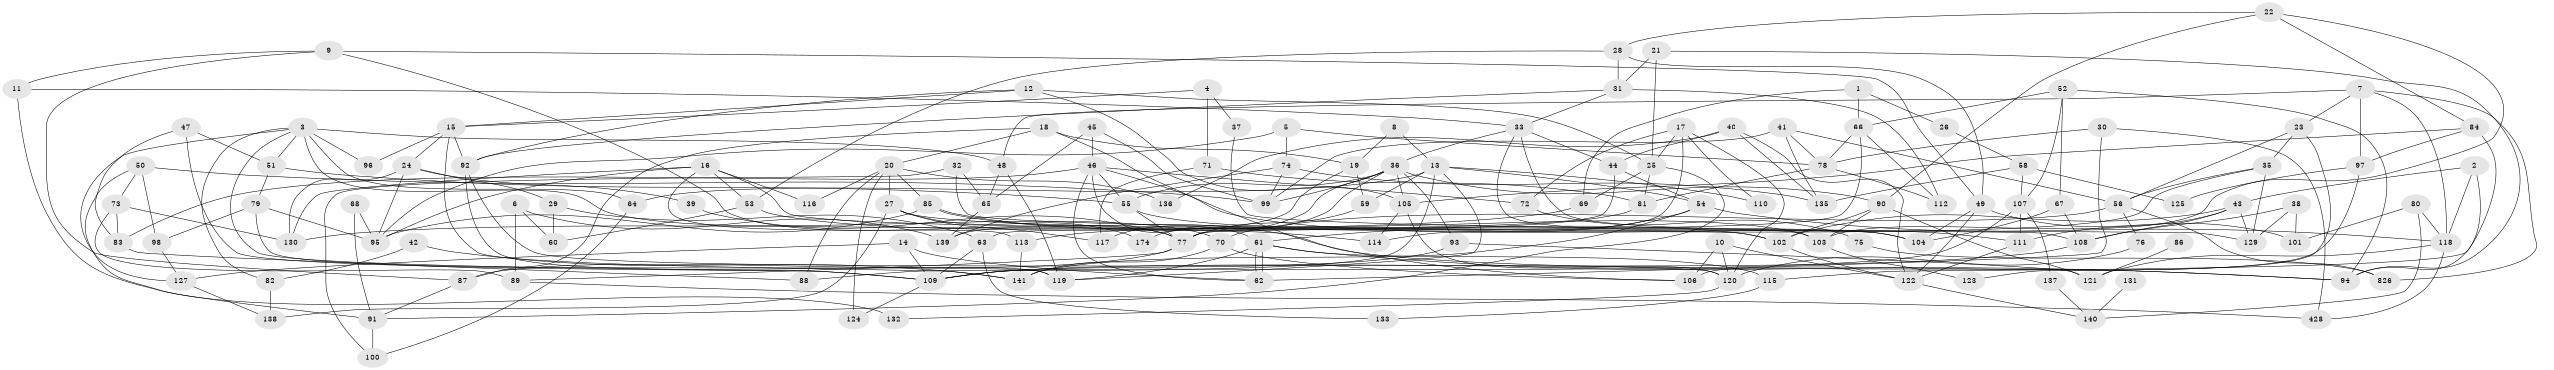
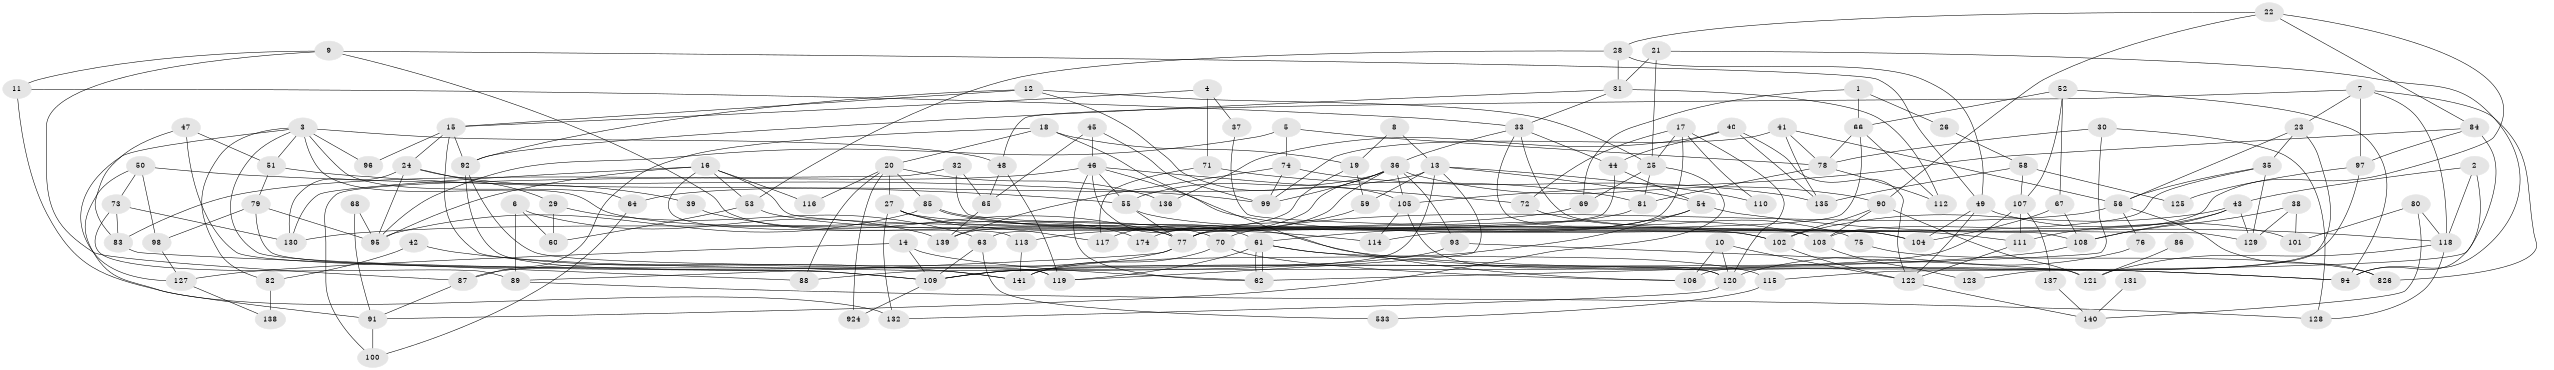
  graph {
    node [color=gray90 style=filled]
    1
    26
    66
    69
    58
    78
    77
    112
    130
    2
    43
    94
    118
    102
    108
    129
    111
-   128 [label=428]
+   128
    121
    3
    48
    51
    64
    70
    82
    96
    109
    127
    119
    65
    55
    79
    100
    106
    141
    138
-   124
+   124 [label=924]
    4
    15
    37
    71
    92
    24
    81
    117
    5
    74
    95
    139
    99
    135
    6
    60
    89
    7
    23
    97
    n58 [label=826]
    35
    56
    123
    125
    8
    13
    19
    54
    59
    88
    110
    9
    11
    49
    87
    33
    132
    122
    104
    101
    91
    10
    120
    63
-   133
+   133 [label=533]
    140
    103
    36
    44
    12
    25
    105
    114
    61
    14
    62
    29
    39
    16
    53
    113
    116
    17
    72
    75
    18
    20
    27
    85
    136
    n109 [label=174]
    21
    31
    22
    28
    84
    90
    115
    76
    107
    30
    32
    93
    45
    46
    86
    137
    38
    40
    41
    42
    83
    47
    50
    73
    98
    52
    67
    131
    68
    80
    1 -- 26
    1 -- 66
    1 -- 69
    26 -- 58
    66 -- 78
    66 -- 77
    66 -- 112
    69 -- 130
    58 -- 135
    58 -- 125
    58 -- 107
    78 -- 112
    78 -- 81
    77 -- 89
    77 -- 87
    2 -- 43
    2 -- 94
    2 -- 118
    43 -- 102
    43 -- 108
    43 -- 129
    43 -- 111
    118 -- 128
    118 -- 121
    102 -- 122
    108 -- 109
    111 -- 122
    3 -- 48
    3 -- 51
    3 -- 64
    3 -- 70
    3 -- 82
    3 -- 96
    3 -- 109
    3 -- 127
    48 -- 119
    48 -- 65
    51 -- 55
    51 -- 79
    64 -- 100
    70 -- 106
    70 -- 141
    82 -- 138
    109 -- 124
    127 -- 138
    65 -- 139
    55 -- 77
    55 -- 103
    79 -- 119
    79 -- 95
    79 -- 98
    4 -- 15
    4 -- 37
    4 -- 71
    15 -- 96
    15 -- 141
    15 -- 92
    15 -- 24
    37 -- 129
    71 -- 81
    71 -- 117
    92 -- 119
    92 -- 120
    24 -- 130
    24 -- 95
    24 -- 29
    24 -- 39
    81 -- 113
    5 -- 78
    5 -- 74
    5 -- 95
    74 -- 139
    74 -- 99
    74 -- 135
    6 -- 139
    6 -- 60
    6 -- 89
    89 -- 128
    7 -- 118
    7 -- 48
    7 -- 23
    7 -- 97
    7 -- n58
    23 -- 35
    23 -- 56
    23 -- 123
    97 -- 106
    97 -- 125
    35 -- 129
    35 -- 56
    35 -- 114
    56 -- 70
    56 -- n58
    56 -- 76
    8 -- 13
    8 -- 19
    13 -- 64
    13 -- 119
    13 -- 54
    13 -- 59
    13 -- 88
    13 -- 110
    19 -- 139
    19 -- 59
    54 -- 118
    54 -- 141
    54 -- 61
    59 -- 77
    9 -- 77
    9 -- 11
    9 -- 49
    9 -- 87
    11 -- 33
    11 -- 132
    49 -- 122
    49 -- 104
    49 -- 101
    87 -- 91
    33 -- 104
    33 -- 103
    33 -- 36
    33 -- 44
    122 -- 140
    91 -- 100
    10 -- 106
    10 -- 122
    10 -- 120
    120 -- 132
    63 -- 109
    63 -- 133
    103 -- 123
    36 -- 55
    36 -- 117
    36 -- 99
    36 -- 105
    36 -- n109
    36 -- 90
    36 -- 93
    44 -- 54
    44 -- 63
    12 -- 15
    12 -- 92
    12 -- 25
    12 -- 105
    25 -- 69
    25 -- 81
    25 -- 91
    105 -- 120
    105 -- 114
    61 -- 94
    61 -- 119
    61 -- 62
    61 -- 62
    61 -- 115
    14 -- 109
    14 -- 127
    14 -- 62
    29 -- 60
    29 -- 63
    39 -- 77
    16 -- 130
    16 -- 102
    16 -- 95
    16 -- 53
    16 -- 113
    16 -- 116
    53 -- 60
    53 -- 114
    113 -- 141
    17 -- 77
    17 -- 110
    17 -- 120
    17 -- 25
    17 -- 72
    72 -- 75
    75 -- n58
    18 -- 106
    18 -- 19
    18 -- 87
    18 -- 20
    20 -- 124
    20 -- 88
    20 -- 116
    20 -- 27
    20 -- 85
    20 -- 136
-   27 -- 138
+   27 -- 132
    27 -- 117
    27 -- 104
    27 -- n109
    85 -- 94
    85 -- 102
    85 -- 95
    21 -- 94
    21 -- 25
    21 -- 31
    31 -- 112
    31 -- 92
    31 -- 33
    22 -- 103
    22 -- 28
    22 -- 84
    22 -- 90
    28 -- 49
    28 -- 53
    28 -- 31
    84 -- 97
    84 -- 105
    84 -- 115
    90 -- 102
    90 -- 121
    90 -- 103
    115 -- 133
    76 -- 120
    107 -- 111
    107 -- 109
    107 -- 137
    30 -- 78
    30 -- 128
    30 -- 62
    32 -- 108
    32 -- 65
    32 -- 100
    93 -- 121
    93 -- 109
    45 -- 65
    45 -- 99
    45 -- 46
    46 -- 111
    46 -- 55
    46 -- 61
    46 -- 62
    46 -- 72
    46 -- 83
    86 -- 121
    137 -- 140
    38 -- 108
    38 -- 129
    38 -- 101
    40 -- 135
    40 -- 122
    40 -- 44
    40 -- 136
    41 -- 78
    41 -- 99
    41 -- 135
    41 -- 56
    42 -- 82
    42 -- 141
    83 -- 88
    47 -- 51
    47 -- 109
    47 -- 83
    50 -- 99
    50 -- 91
    50 -- 73
    50 -- 98
    73 -- 130
    73 -- 89
    73 -- 83
    98 -- 127
    52 -- 66
    52 -- 94
    52 -- 107
    52 -- 67
    67 -- 108
    67 -- 104
    131 -- 140
    68 -- 95
    68 -- 91
    80 -- 118
    80 -- 101
    80 -- 140
  }
